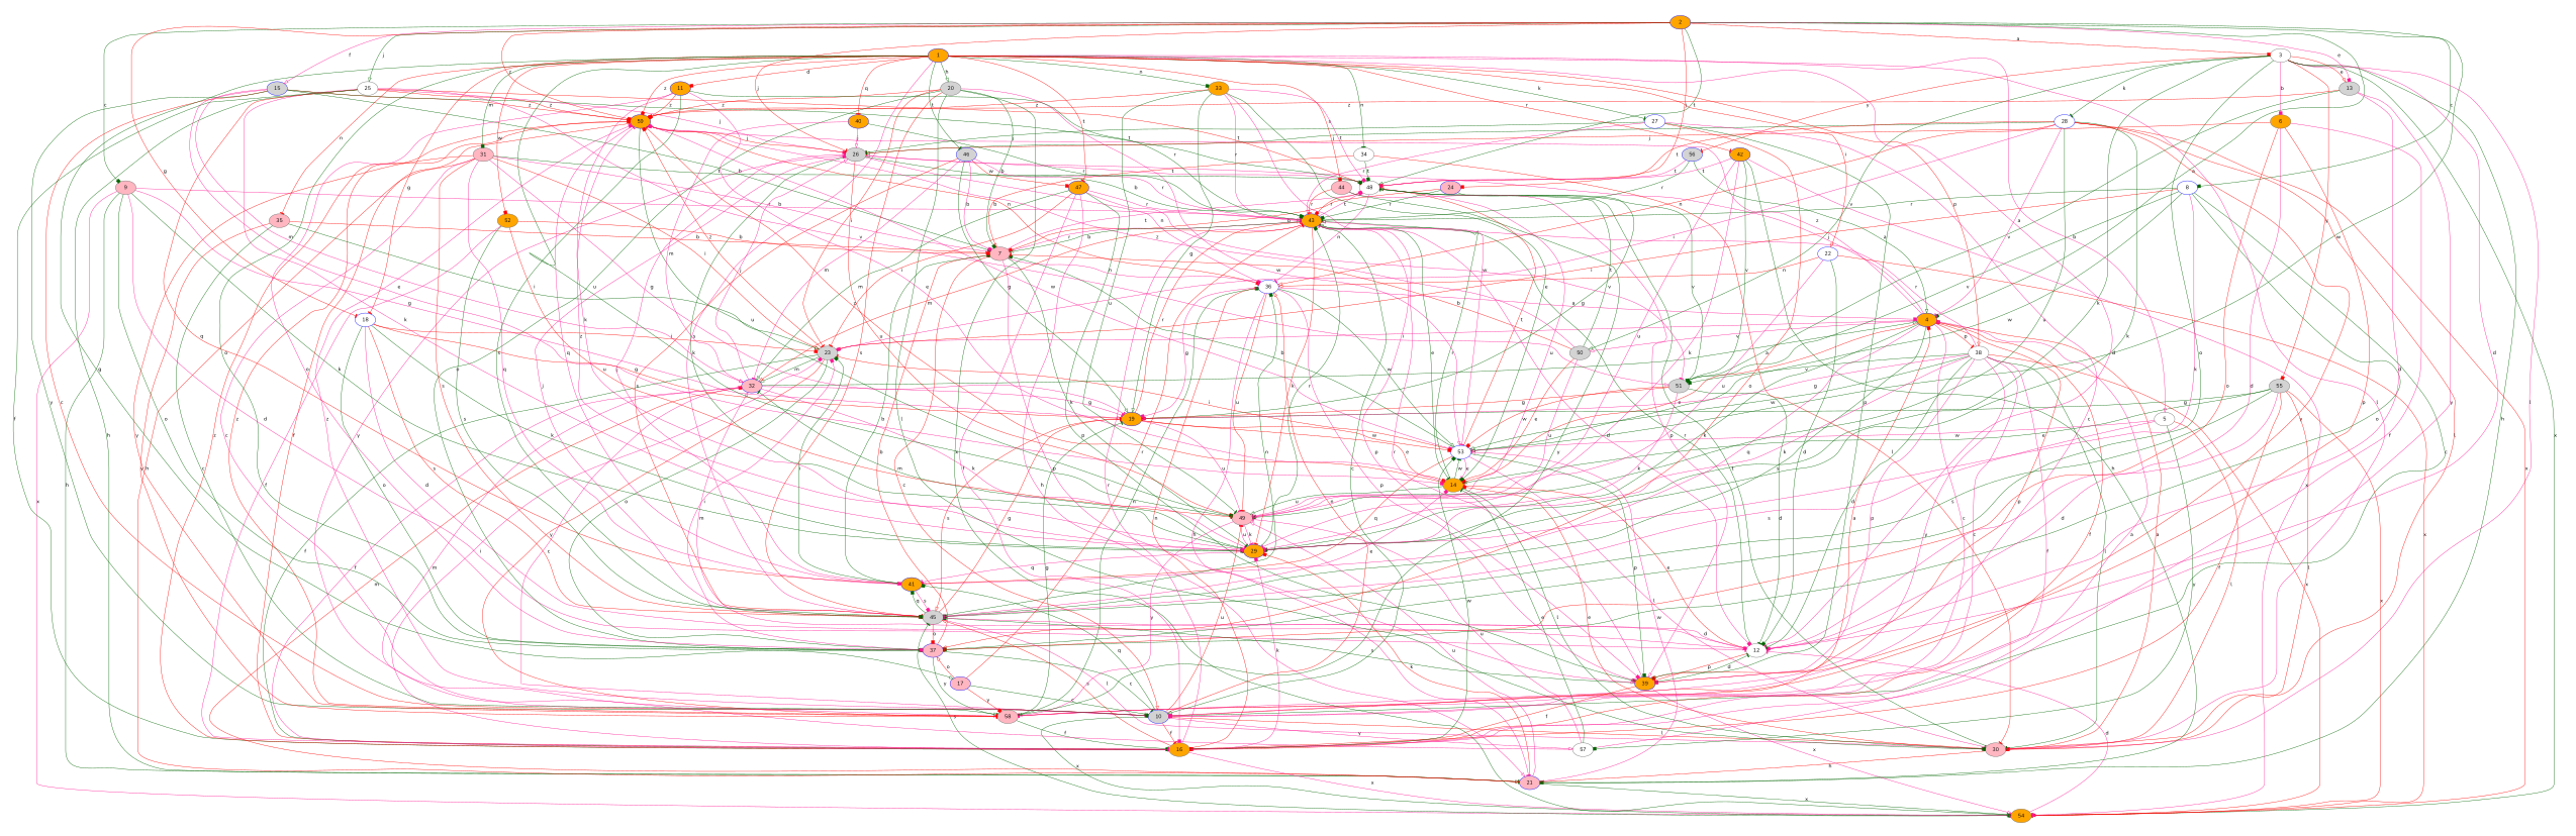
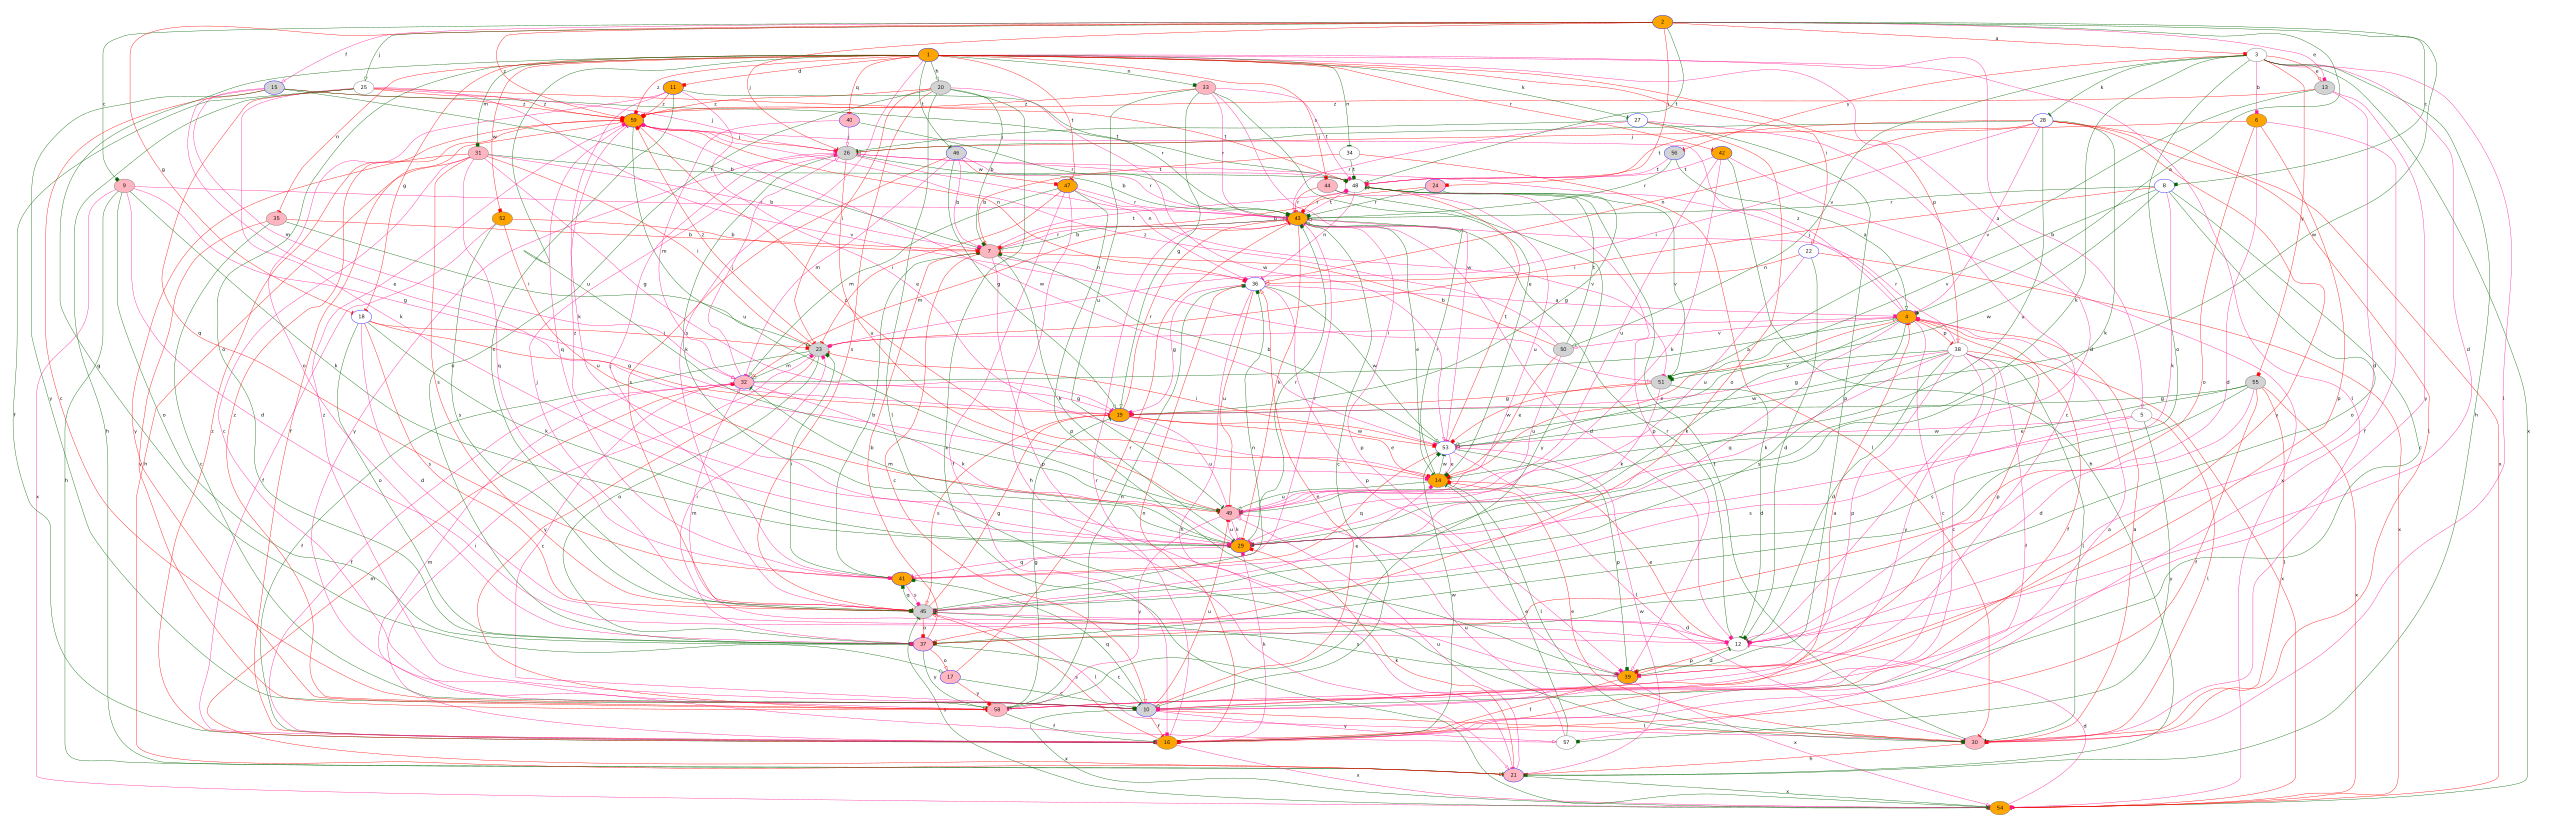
  strict digraph {
    fontname=Nunito
    node [color=gray40 fillcolor=orange fontname=Nunito style=filled]
    edge [arrowhead=box color=deeppink fontname=Nunito]
    2 [color=blue]
    3 [fillcolor=white]
    4 [color=blue]
    15 [color=blue fillcolor=lightgrey]
    24 [color=blue fillcolor=lightpink]
    26 [fillcolor=lightgrey]
    53 [color=blue fillcolor=white]
    8 [color=blue fillcolor=white]
    9 [fillcolor=lightpink]
    13 [fillcolor=lightgrey]
    18 [color=blue fillcolor=white]
    25 [fillcolor=white]
    59 [color=blue]
    48 [fillcolor=white]
    28 [color=blue fillcolor=white]
    30 [fillcolor=lightpink]
    56 [color=blue fillcolor=lightgrey]
    6
    37 [color=blue fillcolor=lightpink]
    50 [fillcolor=lightgrey]
    12 [fillcolor=white]
    54
    55 [fillcolor=lightgrey]
    21 [color=blue fillcolor=lightpink]
    29 [color=blue]
    10 [color=blue fillcolor=lightgrey]
    41 [color=blue]
    38 [fillcolor=white]
    39 [color=blue]
    45 [fillcolor=lightgrey]
    14
    16
    23 [fillcolor=lightgrey]
    58 [fillcolor=lightpink]
    32 [color=blue fillcolor=lightpink]
    7 [fillcolor=lightpink]
    19 [color=blue]
    43 [color=blue]
    36 [color=blue fillcolor=white]
    49 [fillcolor=lightpink]
    51 [fillcolor=lightgrey]
    57 [fillcolor=white]
    1 [color=blue]
    5 [fillcolor=white]
    20 [fillcolor=lightgrey]
    31 [fillcolor=lightpink]
    34 [fillcolor=white]
    35 [fillcolor=lightpink]
    46 [color=blue fillcolor=lightgrey]
    52
    17 [color=blue fillcolor=lightpink]
    27 [color=blue fillcolor=white]
    11 [color=blue]
    22 [color=blue fillcolor=white]
-   33
+   33 [fillcolor=lightpink]
    47 [color=blue]
    42 [color=blue]
-   40 [color=blue]
+   40 [color=blue fillcolor=lightpink]
    44 [fillcolor=lightpink]
    2 -> 3 [color=red label=a]
    2 -> 4 [color=darkgreen label=a]
    2 -> 15 [arrowhead=onormal label=f]
    2 -> 24 [color=red label=j]
    2 -> 26 [arrowhead=tee color=red label=j]
    2 -> 53 [arrowhead=onormal color=darkgreen label=w]
    2 -> 8 [color=darkgreen label=c]
    2 -> 9 [color=darkgreen label=c]
    2 -> 13 [label=e]
    2 -> 18 [arrowhead=tee color=red label=g]
    2 -> 25 [arrowhead=onormal color=darkgreen label=j]
    2 -> 59 [color=red label=z]
    2 -> 48 [arrowhead=onormal color=darkgreen label=t]
    3 -> 13 [arrowhead=onormal color=red label=e]
    3 -> 28 [arrowhead=tee color=darkgreen label=k]
    3 -> 30 [label=l]
    3 -> 56 [arrowhead=tee color=red label=y]
    3 -> 6 [label=b]
    3 -> 37 [color=darkgreen label=o]
    3 -> 50 [arrowhead=onormal color=darkgreen label=v]
    3 -> 12 [label=d]
    3 -> 54 [arrowhead=tee color=darkgreen label=x]
    3 -> 55 [color=red label=y]
    3 -> 21 [color=darkgreen label=h]
    3 -> 29 [arrowhead=tee color=darkgreen label=k]
    4 -> 26 [arrowhead=onormal label=j]
    4 -> 59 [label=z]
    4 -> 50 [arrowhead=onormal label=v]
    4 -> 29 [color=darkgreen label=k]
    4 -> 10 [arrowhead=tee label=c]
    4 -> 41 [arrowhead=onormal label=q]
    4 -> 38 [arrowhead=tee color=red label=p]
    4 -> 39 [color=red label=p]
    4 -> 45 [color=darkgreen label=s]
    4 -> 14 [color=red label=e]
    4 -> 16 [color=red label=f]
    4 -> 23 [arrowhead=onormal label=i]
    15 -> 59 [color=red label=z]
    15 -> 48 [arrowhead=onormal color=darkgreen label=t]
    15 -> 10 [arrowhead=tee color=red label=c]
    15 -> 14 [label=e]
    15 -> 58 [arrowhead=onormal color=darkgreen label=y]
    15 -> 32 [arrowhead=onormal label=m]
    15 -> 7 [color=darkgreen label=b]
    24 -> 7 [color=red label=b]
    24 -> 19 [arrowhead=onormal color=darkgreen label=g]
    24 -> 43 [color=darkgreen label=r]
    26 -> 48 [arrowhead=tee label=t]
    26 -> 29 [arrowhead=onormal color=darkgreen label=k]
    26 -> 58 [arrowhead=onormal label=y]
    26 -> 43 [color=darkgreen label=b]
    26 -> 36 [label=n]
    26 -> 49 [color=red label=u]
    53 -> 48 [arrowhead=onormal color=red label=t]
    53 -> 30 [arrowhead=tee label=l]
    53 -> 41 [arrowhead=tee color=red label=q]
    53 -> 39 [color=darkgreen label=p]
    53 -> 14 [arrowhead=onormal label=e]
    53 -> 23 [arrowhead=tee color=red label=i]
    53 -> 7 [color=darkgreen label=b]
    8 -> 53 [arrowhead=onormal color=darkgreen label=w]
    8 -> 37 [color=darkgreen label=o]
    8 -> 29 [label=k]
    8 -> 10 [color=darkgreen label=c]
    8 -> 23 [arrowhead=onormal color=red label=i]
    8 -> 43 [arrowhead=tee color=darkgreen label=r]
    8 -> 51 [color=darkgreen label=v]
    9 -> 37 [color=darkgreen label=o]
    9 -> 12 [arrowhead=tee label=d]
    9 -> 54 [arrowhead=tee label=x]
    9 -> 21 [arrowhead=tee color=darkgreen label=h]
    9 -> 29 [color=darkgreen label=k]
    9 -> 19 [arrowhead=onormal label=g]
    9 -> 43 [arrowhead=tee label=r]
    13 -> 59 [color=red label=z]
    13 -> 12 [label=d]
    13 -> 58 [arrowhead=onormal label=y]
    13 -> 51 [arrowhead=tee color=darkgreen label=v]
    18 -> 37 [arrowhead=onormal color=darkgreen label=o]
    18 -> 12 [arrowhead=onormal label=d]
    18 -> 29 [arrowhead=tee color=darkgreen label=k]
    18 -> 45 [arrowhead=onormal color=red label=s]
    18 -> 23 [color=red label=i]
    18 -> 19 [arrowhead=onormal color=red label=g]
    25 -> 26 [label=j]
    25 -> 59 [color=red label=z]
    25 -> 48 [arrowhead=tee color=red label=t]
    25 -> 21 [arrowhead=onormal color=darkgreen label=h]
    25 -> 29 [arrowhead=tee label=k]
    25 -> 41 [arrowhead=onormal color=red label=q]
    25 -> 16 [color=darkgreen label=f]
    25 -> 51 [arrowhead=onormal label=v]
    59 -> 26 [arrowhead=tee color=red label=j]
    59 -> 53 [label=w]
    59 -> 41 [arrowhead=onormal label=q]
    59 -> 16 [arrowhead=tee color=red label=f]
    59 -> 36 [color=red label=n]
    59 -> 49 [color=darkgreen label=u]
    48 -> 43 [color=red label=r]
    48 -> 36 [arrowhead=tee label=n]
    48 -> 49 [arrowhead=tee label=u]
    48 -> 51 [arrowhead=tee color=darkgreen label=v]
    28 -> 4 [arrowhead=tee label=a]
    28 -> 26 [arrowhead=onormal color=darkgreen label=j]
    28 -> 48 [color=red label=t]
    28 -> 30 [color=red label=l]
    28 -> 54 [arrowhead=onormal color=red label=x]
    28 -> 29 [color=darkgreen label=k]
    28 -> 23 [label=i]
    28 -> 58 [arrowhead=tee color=red label=y]
    28 -> 36 [arrowhead=onormal color=red label=n]
    28 -> 49 [color=darkgreen label=u]
    30 -> 4 [color=red label=a]
    30 -> 48 [arrowhead=tee color=darkgreen label=t]
    30 -> 21 [arrowhead=onormal color=red label=h]
    30 -> 14 [color=red label=e]
    56 -> 4 [arrowhead=onormal color=darkgreen label=a]
    56 -> 48 [arrowhead=onormal label=t]
    56 -> 43 [arrowhead=tee color=darkgreen label=r]
    6 -> 26 [arrowhead=tee color=red label=j]
    6 -> 37 [arrowhead=tee color=red label=o]
    6 -> 12 [arrowhead=onormal label=d]
    6 -> 39 [color=red label=p]
    6 -> 16 [arrowhead=tee label=f]
    37 -> 10 [arrowhead=tee color=darkgreen label=c]
    37 -> 23 [label=i]
    37 -> 58 [arrowhead=tee color=darkgreen label=y]
    37 -> 7 [arrowhead=tee color=red label=b]
    50 -> 59 [label=z]
    50 -> 48 [arrowhead=onormal color=darkgreen label=t]
    50 -> 14 [color=red label=e]
    50 -> 7 [arrowhead=tee color=red label=b]
    50 -> 49 [arrowhead=onormal label=u]
    12 -> 39 [arrowhead=tee color=red label=p]
    12 -> 14 [arrowhead=tee color=red label=e]
    12 -> 32 [arrowhead=onormal label=m]
    12 -> 43 [arrowhead=onormal color=darkgreen label=r]
    54 -> 12 [arrowhead=tee label=d]
    54 -> 45 [arrowhead=tee color=darkgreen label=s]
    55 -> 30 [arrowhead=tee color=red label=l]
    55 -> 12 [arrowhead=onormal label=d]
    55 -> 54 [arrowhead=tee color=red label=x]
    55 -> 45 [arrowhead=onormal color=darkgreen label=s]
    55 -> 14 [arrowhead=onormal color=darkgreen label=e]
    55 -> 16 [color=red label=f]
    55 -> 19 [arrowhead=tee color=darkgreen label=g]
    21 -> 53 [arrowhead=onormal label=w]
    21 -> 54 [arrowhead=onormal color=darkgreen label=x]
    21 -> 29 [color=red label=k]
    21 -> 32 [color=red label=m]
    21 -> 49 [arrowhead=onormal label=u]
    29 -> 59 [arrowhead=tee label=z]
    29 -> 41 [arrowhead=tee label=q]
    29 -> 32 [arrowhead=tee color=darkgreen label=m]
    29 -> 43 [color=darkgreen label=r]
    29 -> 49 [arrowhead=tee label=u]
-   10 -> 4 [color=red label=a]
+   10 -> 4 [arrowhead=tee color=red label=a]
    10 -> 59 [label=z]
    10 -> 30 [arrowhead=onormal color=red label=l]
    10 -> 54 [color=darkgreen label=x]
    10 -> 41 [color=darkgreen label=q]
    10 -> 16 [arrowhead=tee color=red label=f]
    10 -> 36 [arrowhead=onormal color=red label=n]
    10 -> 49 [arrowhead=tee color=red label=u]
    10 -> 57 [arrowhead=onormal label=y]
    41 -> 26 [arrowhead=tee label=j]
    41 -> 45 [label=s]
    41 -> 23 [color=darkgreen label=i]
    41 -> 7 [color=darkgreen label=b]
    38 -> 53 [arrowhead=onormal color=darkgreen label=w]
    38 -> 30 [arrowhead=tee color=darkgreen label=l]
    38 -> 12 [arrowhead=tee color=darkgreen label=d]
    38 -> 54 [arrowhead=onormal color=red label=x]
    38 -> 29 [arrowhead=tee label=k]
    38 -> 10 [label=c]
    38 -> 39 [label=p]
    38 -> 16 [arrowhead=onormal label=f]
    38 -> 58 [arrowhead=tee label=y]
    38 -> 19 [label=g]
    38 -> 43 [arrowhead=onormal label=r]
    38 -> 51 [color=darkgreen label=v]
    39 -> 12 [arrowhead=tee color=darkgreen label=d]
    39 -> 54 [arrowhead=onormal label=x]
    39 -> 45 [color=darkgreen label=s]
    39 -> 16 [arrowhead=tee color=red label=f]
-   39 -> 43 [arrowhead=tee label=r]
+   41 -> 43 [arrowhead=tee label=r]
    45 -> 26 [label=j]
    45 -> 30 [label=l]
    45 -> 37 [color=red label=o]
    45 -> 12 [label=d]
    45 -> 41 [color=darkgreen label=q]
    45 -> 14 [label=e]
    45 -> 19 [arrowhead=tee color=red label=g]
    45 -> 36 [color=darkgreen label=n]
    14 -> 53 [arrowhead=tee color=darkgreen label=w]
    14 -> 59 [arrowhead=tee color=red label=z]
    14 -> 30 [arrowhead=tee color=darkgreen label=l]
    14 -> 43 [arrowhead=onormal color=darkgreen label=r]
    14 -> 49 [arrowhead=onormal color=darkgreen label=u]
    16 -> 53 [color=darkgreen label=w]
    16 -> 59 [arrowhead=tee color=red label=z]
    16 -> 54 [arrowhead=tee label=x]
    16 -> 29 [label=k]
    16 -> 45 [arrowhead=onormal color=red label=s]
    16 -> 23 [label=i]
    16 -> 43 [arrowhead=tee label=r]
    16 -> 36 [arrowhead=onormal color=red label=n]
    23 -> 59 [color=red label=z]
    23 -> 37 [color=darkgreen label=o]
    23 -> 16 [color=darkgreen label=f]
    23 -> 58 [arrowhead=tee color=red label=y]
    23 -> 32 [arrowhead=onormal color=darkgreen label=m]
    58 -> 59 [color=red label=z]
    58 -> 16 [arrowhead=tee color=darkgreen label=f]
    58 -> 19 [arrowhead=tee color=darkgreen label=g]
    58 -> 36 [color=darkgreen label=n]
    32 -> 4 [arrowhead=onormal color=darkgreen label=a]
    32 -> 26 [arrowhead=onormal label=j]
    32 -> 29 [arrowhead=tee label=k]
    32 -> 10 [arrowhead=tee label=c]
    32 -> 16 [arrowhead=tee label=f]
    32 -> 19 [arrowhead=tee label=g]
    7 -> 48 [label=t]
    7 -> 29 [arrowhead=tee color=darkgreen label=k]
    7 -> 10 [arrowhead=onormal color=red label=c]
    7 -> 39 [arrowhead=onormal label=p]
    7 -> 43 [arrowhead=onormal label=r]
    7 -> 36 [arrowhead=tee label=n]
    19 -> 53 [color=red label=w]
    19 -> 45 [arrowhead=onormal color=red label=s]
    19 -> 14 [color=red label=e]
    19 -> 43 [arrowhead=tee color=red label=r]
    19 -> 49 [arrowhead=tee label=u]
    43 -> 48 [label=t]
    43 -> 12 [label=d]
    43 -> 29 [arrowhead=tee color=red label=k]
    43 -> 10 [arrowhead=onormal color=darkgreen label=c]
    43 -> 39 [label=p]
    43 -> 14 [arrowhead=tee color=darkgreen label=e]
    43 -> 32 [arrowhead=onormal color=red label=m]
    43 -> 7 [arrowhead=onormal color=darkgreen label=b]
    36 -> 4 [label=a]
    36 -> 53 [arrowhead=onormal color=darkgreen label=w]
    36 -> 21 [arrowhead=tee label=h]
    36 -> 39 [label=p]
    36 -> 19 [label=g]
    36 -> 49 [arrowhead=tee color=red label=u]
    49 -> 29 [arrowhead=tee label=k]
    49 -> 58 [arrowhead=tee label=y]
    51 -> 53 [color=red label=w]
    51 -> 12 [arrowhead=tee color=darkgreen label=d]
    51 -> 29 [arrowhead=tee label=k]
    51 -> 19 [arrowhead=onormal color=red label=g]
    57 -> 4 [label=a]
    57 -> 14 [arrowhead=tee color=darkgreen label=e]
    57 -> 32 [arrowhead=onormal label=m]
    57 -> 49 [arrowhead=tee label=u]
    1 -> 18 [arrowhead=tee color=red label=g]
    1 -> 59 [color=red label=z]
    1 -> 30 [arrowhead=onormal label=l]
    1 -> 37 [arrowhead=onormal color=darkgreen label=o]
    1 -> 12 [arrowhead=tee label=d]
    1 -> 38 [arrowhead=onormal color=red label=p]
    1 -> 45 [arrowhead=onormal label=s]
    1 -> 49 [arrowhead=tee color=darkgreen label=u]
    1 -> 5 [arrowhead=onormal label=b]
    1 -> 20 [arrowhead=onormal color=darkgreen label=h]
    1 -> 31 [color=darkgreen label=m]
    1 -> 34 [arrowhead=tee color=darkgreen label=n]
    1 -> 35 [arrowhead=tee color=red label=n]
    1 -> 46 [arrowhead=tee color=darkgreen label=t]
    1 -> 52 [color=red label=w]
    1 -> 17 [arrowhead=onormal color=darkgreen label=g]
    1 -> 27 [arrowhead=tee color=darkgreen label=k]
    1 -> 11 [color=red label=d]
    1 -> 22 [arrowhead=onormal color=red label=i]
    1 -> 33 [color=darkgreen label=n]
    1 -> 47 [arrowhead=tee color=red label=t]
    1 -> 42 [arrowhead=tee color=red label=r]
    1 -> 40 [arrowhead=tee color=red label=q]
    1 -> 44 [color=red label=s]
    5 -> 53 [arrowhead=tee label=w]
    5 -> 30 [arrowhead=onormal color=red label=l]
    5 -> 45 [arrowhead=tee label=s]
    5 -> 57 [color=darkgreen label=y]
    20 -> 53 [arrowhead=onormal label=w]
    20 -> 59 [color=red label=z]
    20 -> 30 [color=darkgreen label=l]
    20 -> 37 [arrowhead=tee color=darkgreen label=o]
    20 -> 54 [arrowhead=onormal color=darkgreen label=x]
    20 -> 45 [arrowhead=tee color=red label=s]
    20 -> 23 [arrowhead=tee color=red label=i]
    20 -> 7 [color=darkgreen label=b]
    31 -> 48 [color=darkgreen label=t]
    31 -> 21 [arrowhead=onormal color=red label=h]
    31 -> 10 [arrowhead=onormal label=c]
    31 -> 41 [label=q]
    31 -> 45 [color=red label=s]
    31 -> 23 [arrowhead=onormal color=red label=i]
    31 -> 58 [arrowhead=tee color=red label=y]
    31 -> 7 [arrowhead=onormal label=b]
    31 -> 19 [arrowhead=tee label=g]
    34 -> 48 [color=darkgreen label=t]
    34 -> 30 [arrowhead=tee color=red label=l]
    34 -> 7 [arrowhead=onormal color=red label=b]
    35 -> 10 [color=darkgreen label=c]
    35 -> 23 [arrowhead=onormal color=darkgreen label=i]
    35 -> 58 [arrowhead=tee color=red label=y]
    35 -> 7 [arrowhead=onormal color=red label=b]
    46 -> 45 [arrowhead=tee color=red label=s]
    46 -> 32 [arrowhead=tee label=m]
    46 -> 7 [label=b]
    46 -> 19 [arrowhead=onormal color=darkgreen label=g]
    46 -> 43 [arrowhead=tee label=r]
    46 -> 47 [color=red label=w]
    52 -> 45 [color=darkgreen label=s]
    52 -> 16 [arrowhead=tee label=f]
    52 -> 7 [color=red label=b]
    52 -> 49 [arrowhead=tee color=red label=u]
-   17 -> 37 [arrowhead=onormal color=red label=o]
+   37 -> 17 [arrowhead=onormal color=red label=o]
    17 -> 10 [arrowhead=onormal color=darkgreen label=c]
    17 -> 58 [color=red label=y]
    17 -> 43 [arrowhead=tee color=red label=r]
    27 -> 26 [arrowhead=tee color=darkgreen label=j]
    27 -> 37 [arrowhead=onormal color=red label=o]
    27 -> 10 [label=c]
    27 -> 39 [arrowhead=onormal color=darkgreen label=p]
    27 -> 43 [arrowhead=onormal label=r]
    11 -> 59 [arrowhead=onormal color=red label=z]
    11 -> 37 [label=o]
    11 -> 29 [label=k]
    11 -> 45 [arrowhead=onormal color=darkgreen label=s]
    11 -> 14 [arrowhead=tee label=e]
    11 -> 43 [arrowhead=tee color=darkgreen label=r]
    22 -> 12 [color=darkgreen label=d]
    22 -> 54 [arrowhead=onormal color=red label=x]
    22 -> 36 [arrowhead=onormal color=red label=n]
    22 -> 49 [arrowhead=onormal label=u]
    33 -> 53 [arrowhead=tee label=w]
    33 -> 59 [color=red label=z]
    33 -> 48 [label=t]
    33 -> 14 [color=darkgreen label=e]
    33 -> 19 [arrowhead=onormal color=darkgreen label=g]
    33 -> 43 [arrowhead=tee label=r]
    33 -> 49 [arrowhead=tee color=darkgreen label=u]
    47 -> 21 [arrowhead=onormal label=h]
    47 -> 39 [arrowhead=onormal color=darkgreen label=p]
    47 -> 16 [label=f]
    47 -> 23 [arrowhead=tee color=red label=i]
    47 -> 32 [arrowhead=onormal color=darkgreen label=m]
    47 -> 43 [arrowhead=onormal label=r]
    47 -> 51 [arrowhead=tee label=v]
    42 -> 48 [arrowhead=tee label=t]
    42 -> 54 [label=x]
    42 -> 21 [arrowhead=onormal color=darkgreen label=h]
    42 -> 29 [arrowhead=tee label=k]
    42 -> 49 [arrowhead=onormal label=u]
-   42 -> 51 [color=darkgreen label=v]
    40 -> 26 [arrowhead=onormal label=j]
    40 -> 32 [arrowhead=onormal label=m]
    40 -> 43 [color=darkgreen label=r]
    44 -> 39 [arrowhead=onormal label=p]
    44 -> 58 [arrowhead=onormal color=darkgreen label=y]
    44 -> 43 [arrowhead=tee color=red label=r]
  }
